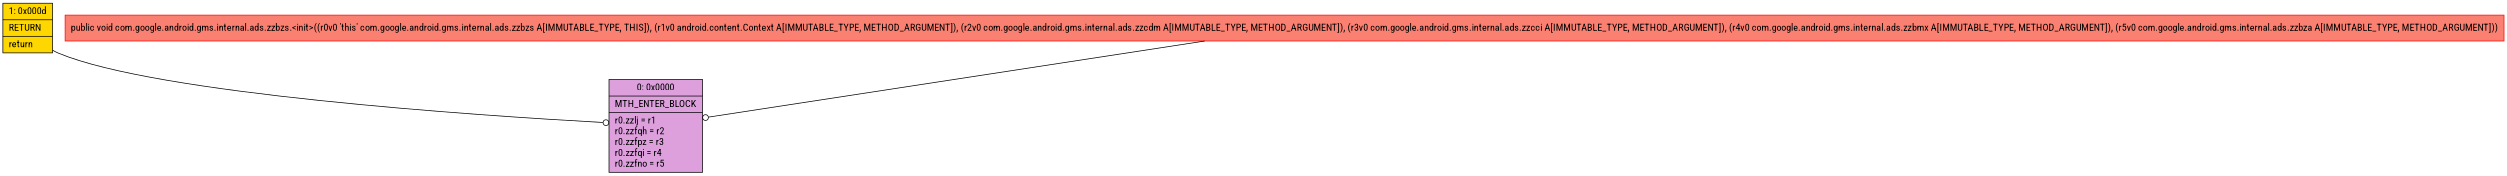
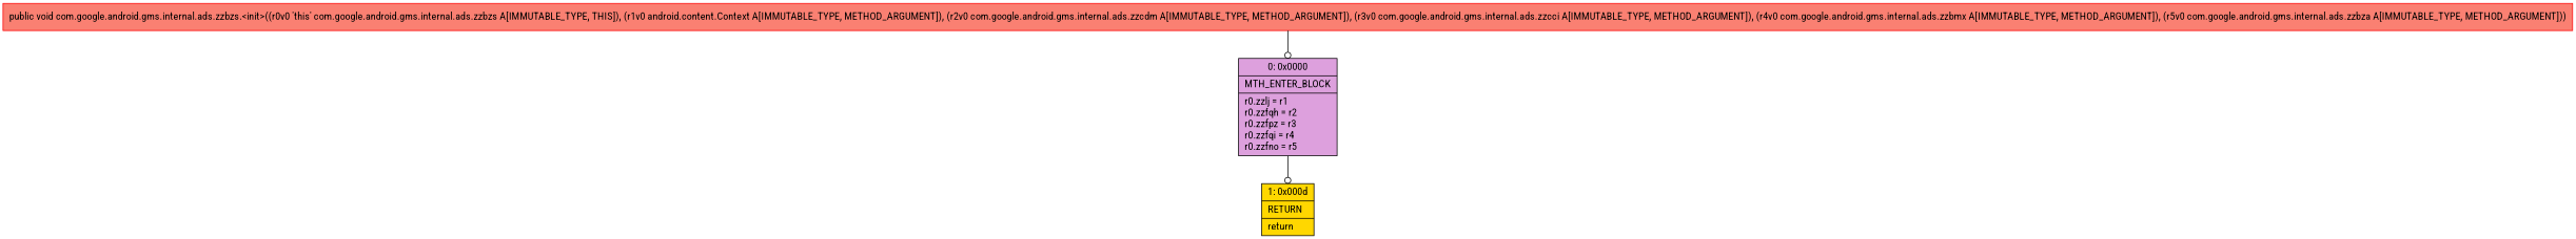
  digraph {
    fontname="Roboto Condensed"
    node [shape=record style=filled color=black fontname="Roboto Condensed"]
    edge [arrowhead=odot fontname="Roboto Condensed"]
    n1 [label="{0\:\ 0x0000|MTH_ENTER_BLOCK\l|r0.zzlj = r1\lr0.zzfqh = r2\lr0.zzfpz = r3\lr0.zzfqi = r4\lr0.zzfno = r5\l}" fillcolor=plum]
    n2 [label="{1\:\ 0x000d|RETURN\l|return\l}" fillcolor=gold]
    n3 [label="{public void com.google.android.gms.internal.ads.zzbzs.\<init\>((r0v0 'this' com.google.android.gms.internal.ads.zzbzs A[IMMUTABLE_TYPE, THIS]), (r1v0 android.content.Context A[IMMUTABLE_TYPE, METHOD_ARGUMENT]), (r2v0 com.google.android.gms.internal.ads.zzcdm A[IMMUTABLE_TYPE, METHOD_ARGUMENT]), (r3v0 com.google.android.gms.internal.ads.zzcci A[IMMUTABLE_TYPE, METHOD_ARGUMENT]), (r4v0 com.google.android.gms.internal.ads.zzbmx A[IMMUTABLE_TYPE, METHOD_ARGUMENT]), (r5v0 com.google.android.gms.internal.ads.zzbza A[IMMUTABLE_TYPE, METHOD_ARGUMENT])) }" fillcolor=salmon color=red]
-   n2 -> n1
+   n1 -> n2
    n3 -> n1
  }
